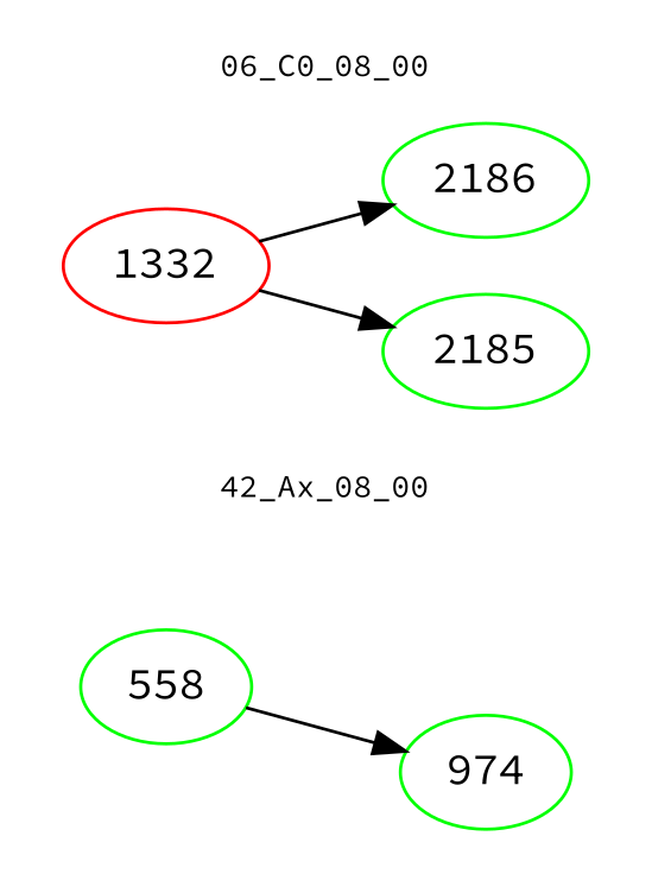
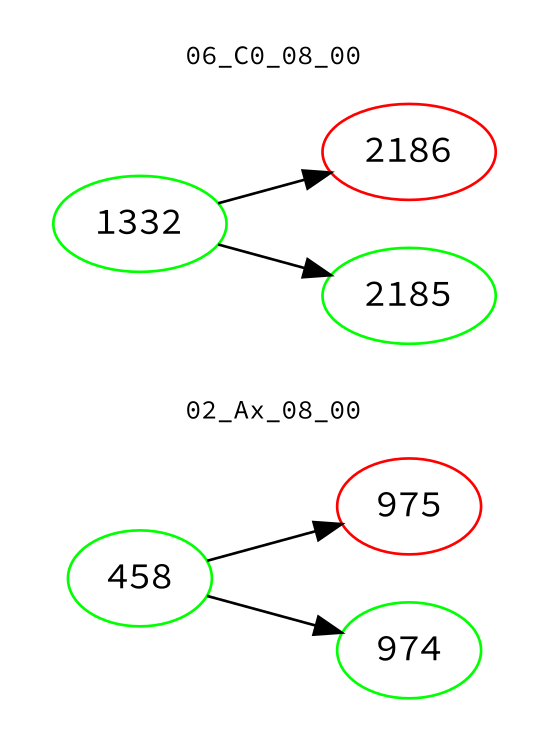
  digraph {
    fontname="Source Code Pro"
    rankdir=LR
    node [color=green fontname="Source Code Pro"]
    edge [color=black fontname="Source Code Pro"]
-   n1 [label=558]
+   n1 [label=458]
    n2 [label=974]
-   n4 [color=red label=1332]
+   n3 [color=red label=975]
+   n4 [label=1332]
    n5 [label=2185]
-   n6 [label=2186]
+   n6 [color=red label=2186]
    subgraph cluster_1 {
      color=white
      fontsize=10
-     label="42_Ax_08_00"
+     label="02_Ax_08_00"
      n1
      n2
+     n3
    }
    subgraph cluster_2 {
      color=white
      fontsize=10
      label="06_C0_08_00"
      n4
      n5
      n6
    }
    n1 -> n2
+   n1 -> n3
    n4 -> n5
    n4 -> n6
  }
